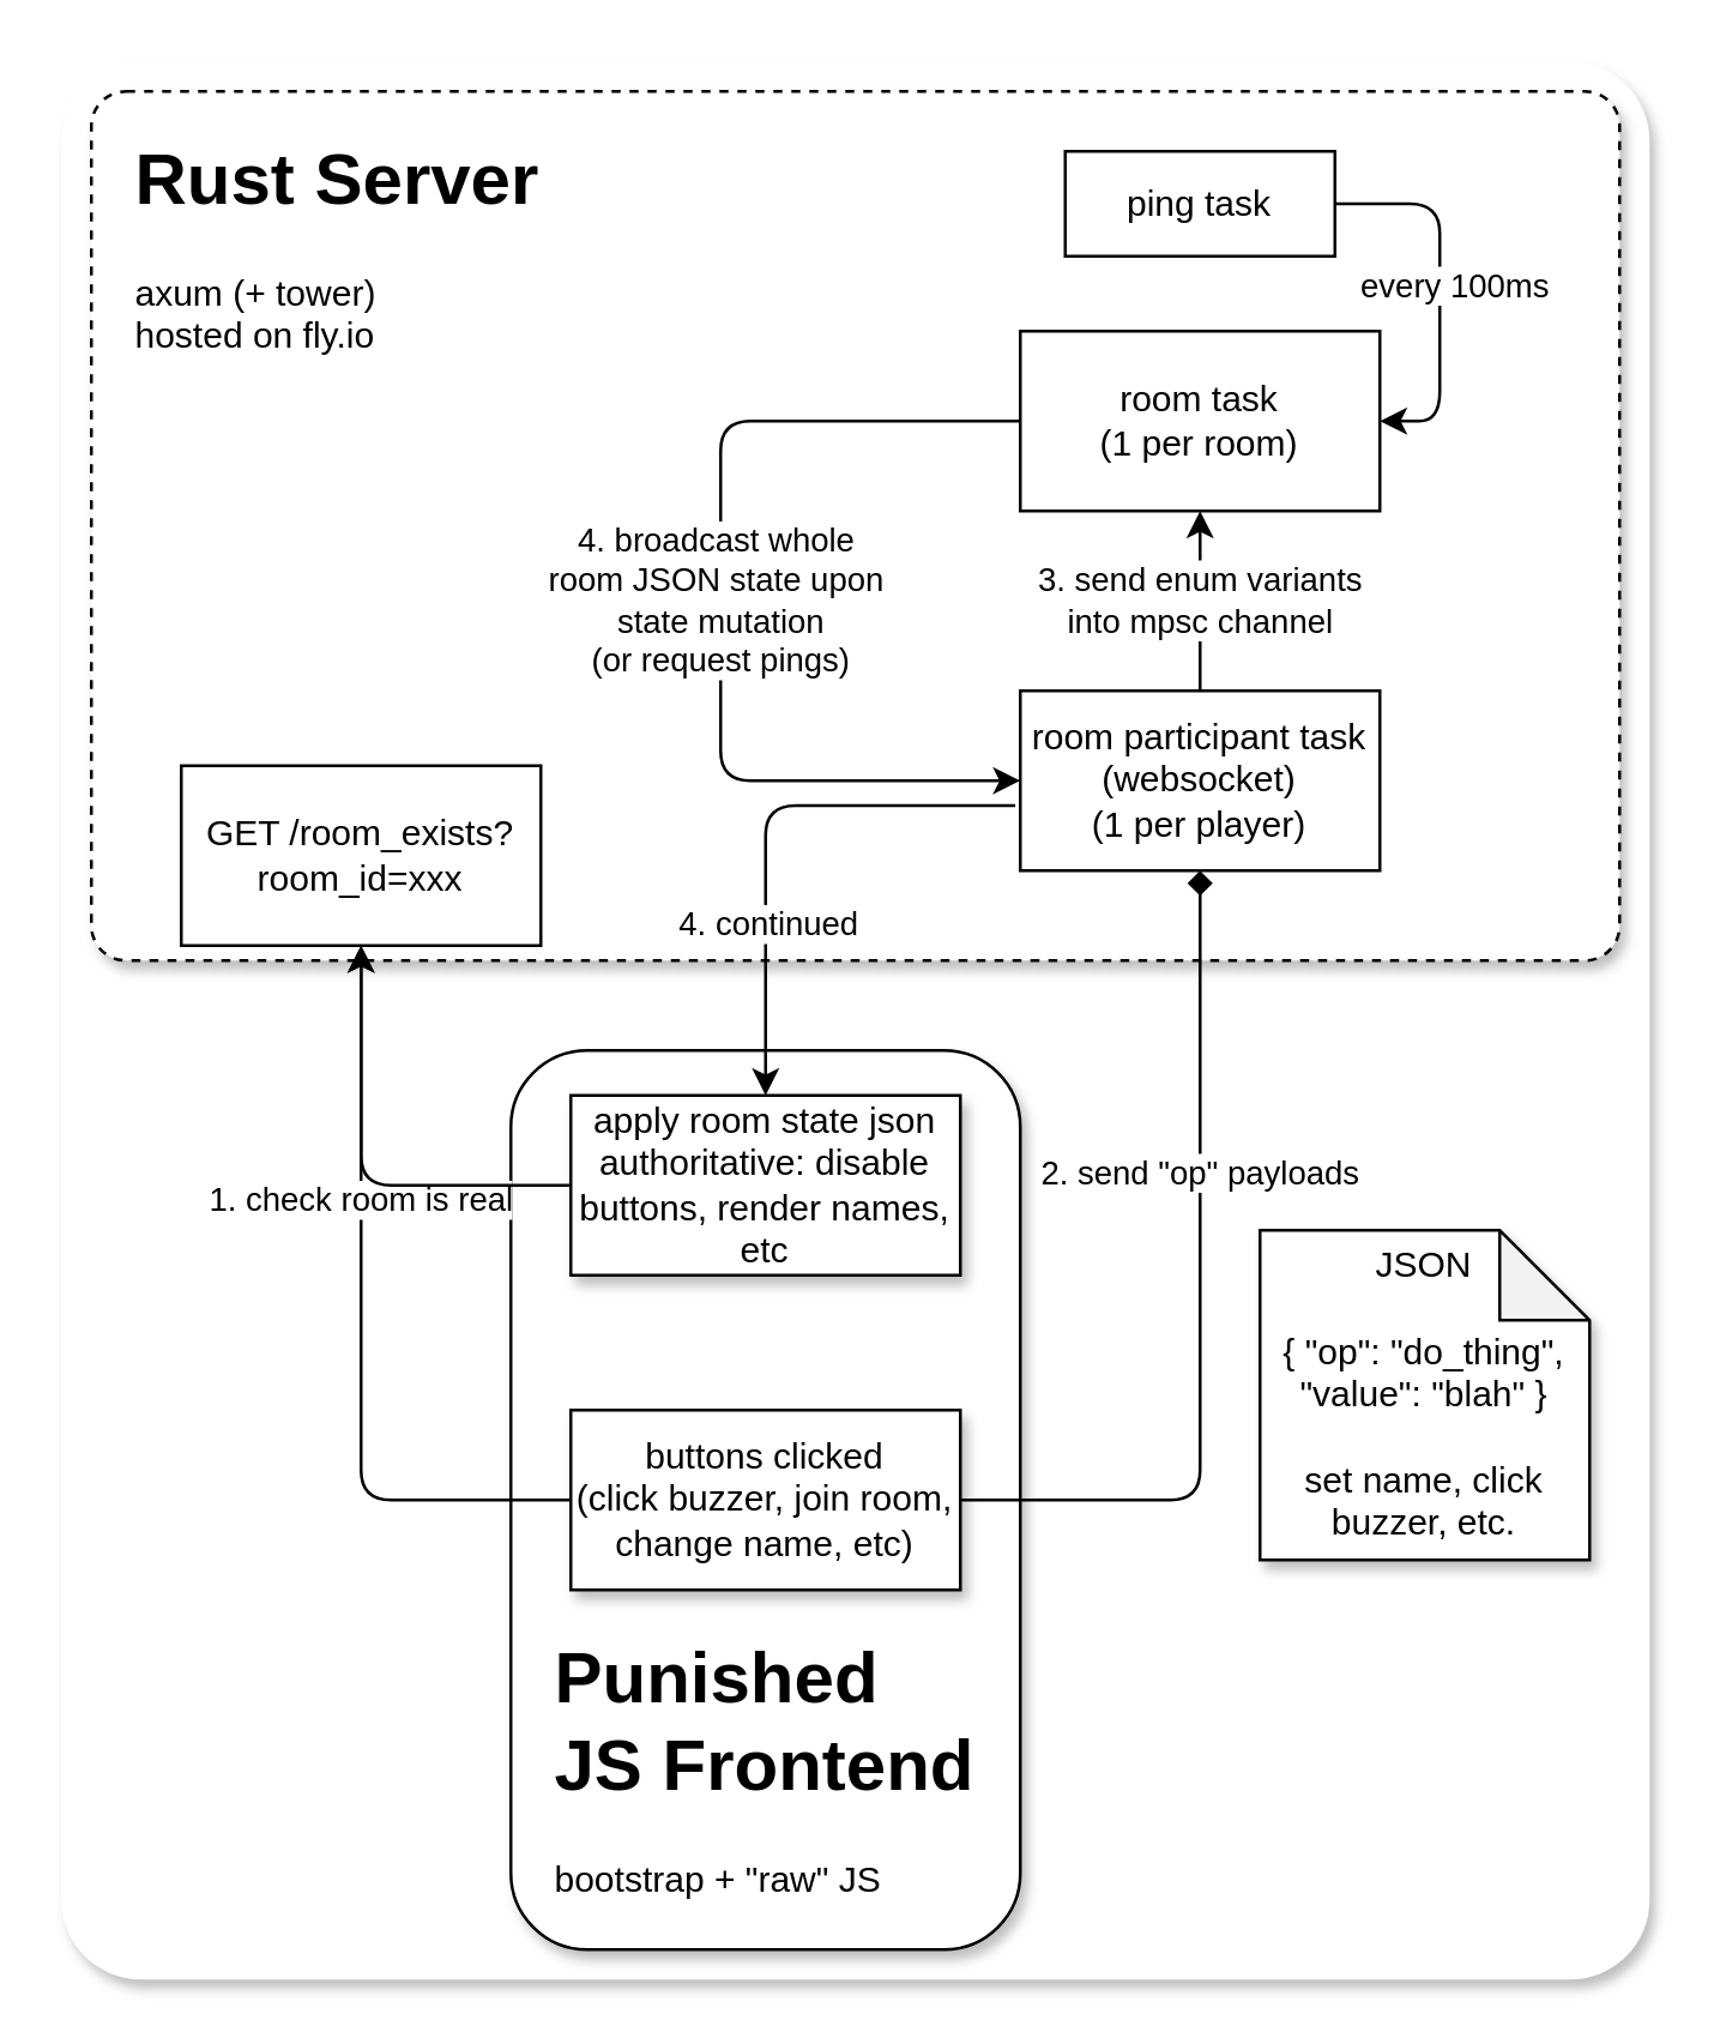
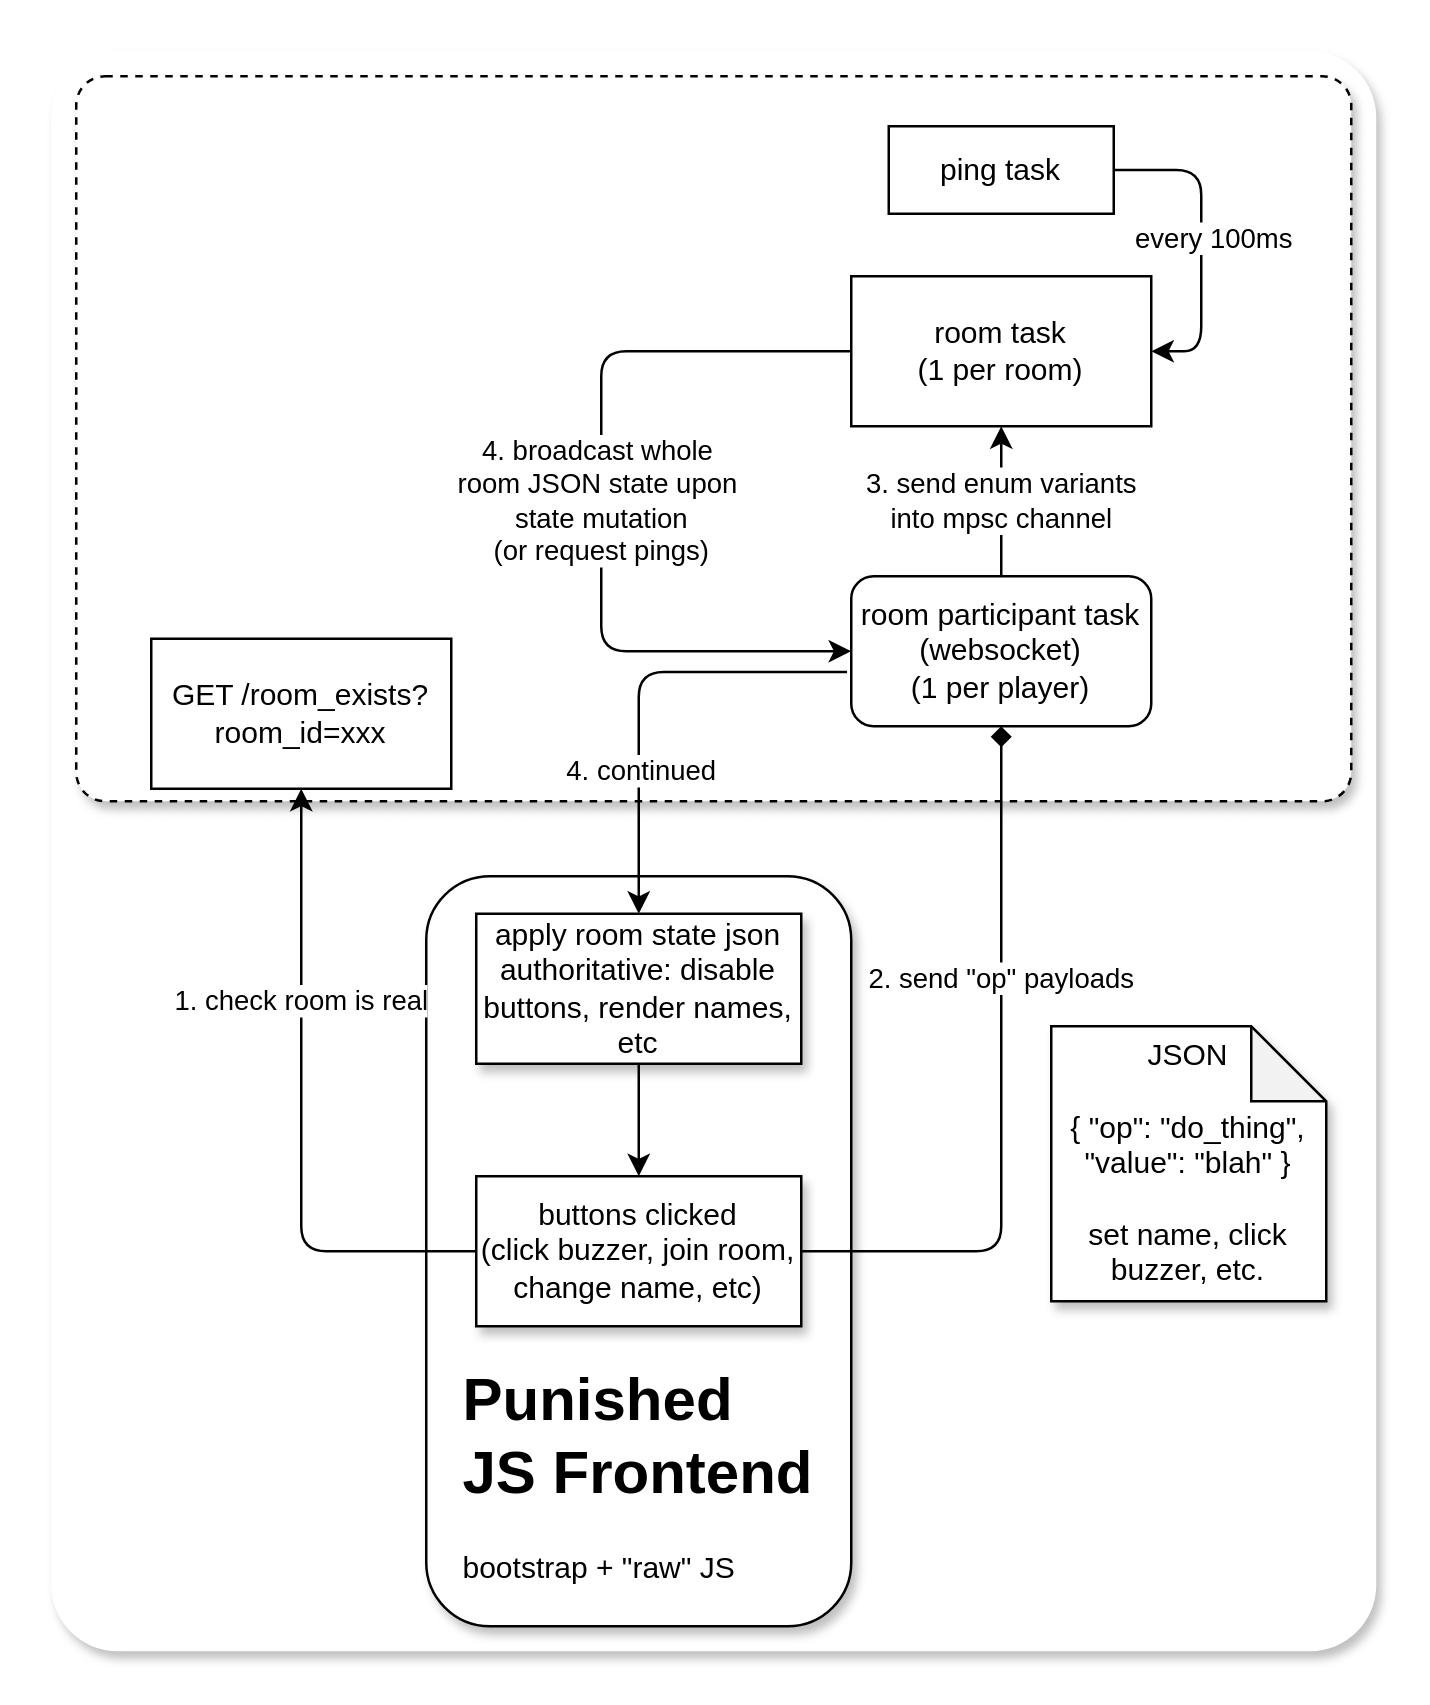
  <mxCell id="0" />
  <mxCell id="1" parent="0" />
  <mxCell id="2" value="" style="rounded=1;whiteSpace=wrap;html=1;shadow=1;strokeWidth=1;strokeColor=none;arcSize=5;" vertex="1" parent="1"><mxGeometry x="20" y="20" width="530" height="640" as="geometry" /></mxCell>
  <mxCell id="3" value="&lt;span&gt;JSON&lt;br&gt;&lt;br&gt;{ &quot;op&quot;: &quot;do_thing&quot;,&lt;/span&gt;&lt;br&gt;&lt;span&gt;&quot;value&quot;: &quot;blah&quot; }&lt;br&gt;&lt;br&gt;set name, click buzzer, etc.&lt;/span&gt;" style="shape=note;whiteSpace=wrap;html=1;backgroundOutline=1;darkOpacity=0.05;shadow=1;strokeWidth=1;" vertex="1" parent="1"><mxGeometry x="420" y="410" width="110" height="110" as="geometry" /></mxCell>
  <mxCell id="4" value="" style="rounded=1;whiteSpace=wrap;html=1;shadow=1;strokeWidth=1;" vertex="1" parent="1"><mxGeometry x="170" y="350" width="170" height="300" as="geometry" /></mxCell>
  <mxCell id="5" value="" style="rounded=1;whiteSpace=wrap;html=1;shadow=1;border-style=dashed;dashed=1;arcSize=4;" vertex="1" parent="1"><mxGeometry x="30" y="30" width="510" height="290" as="geometry" /></mxCell>
  <mxCell id="6" value="1. check room is real" style="edgeStyle=orthogonalEdgeStyle;html=1;entryX=0.5;entryY=1;entryDx=0;entryDy=0;" edge="1" parent="1" source="21" target="8"><mxGeometry x="0.333" relative="1" as="geometry"><mxPoint x="110" y="460" as="sourcePoint" /><mxPoint as="offset" /></mxGeometry></mxCell>
  <mxCell id="7" value="2. send &quot;op&quot; payloads" style="edgeStyle=orthogonalEdgeStyle;html=1;entryX=0.5;entryY=1;entryDx=0;entryDy=0;exitX=1;exitY=0.5;exitDx=0;exitDy=0;endArrow=diamond;" edge="1" parent="1" source="21" target="12"><mxGeometry x="0.3" relative="1" as="geometry"><mxPoint x="400" y="440" as="sourcePoint" /><mxPoint as="offset" /></mxGeometry></mxCell>
  <mxCell id="8" value="GET /room_exists?room_id=xxx" style="rounded=0;whiteSpace=wrap;html=1;" vertex="1" parent="1"><mxGeometry x="60" y="255" width="120" height="60" as="geometry" /></mxCell>
  <mxCell id="9" value="3. send enum variants&lt;br&gt;into mpsc channel" style="edgeStyle=orthogonalEdgeStyle;html=1;entryX=0.5;entryY=1;entryDx=0;entryDy=0;" edge="1" parent="1" source="12" target="14"><mxGeometry relative="1" as="geometry" /></mxCell>
  <mxCell id="10" style="edgeStyle=orthogonalEdgeStyle;html=1;exitX=-0.014;exitY=0.639;exitDx=0;exitDy=0;exitPerimeter=0;" edge="1" parent="1" source="12" target="20"><mxGeometry relative="1" as="geometry"><mxPoint x="240" y="350" as="targetPoint" /></mxGeometry></mxCell>
  <mxCell id="11" value="4. continued" style="edgeLabel;html=1;align=center;verticalAlign=middle;resizable=0;points=[];" vertex="1" connectable="0" parent="10"><mxGeometry x="0.435" y="-1" relative="1" as="geometry"><mxPoint x="1" y="-6" as="offset" /></mxGeometry></mxCell>
- <mxCell id="12" value="room participant task (websocket)&lt;br&gt;(1 per player)" style="rounded=0;whiteSpace=wrap;html=1;" vertex="1" parent="1"><mxGeometry x="340" y="230" width="120" height="60" as="geometry" /></mxCell>
+ <mxCell id="12" value="room participant task (websocket)&lt;br&gt;(1 per player)" style="whiteSpace=wrap;html=1;rounded=1;" vertex="1" parent="1"><mxGeometry x="340" y="230" width="120" height="60" as="geometry" /></mxCell>
  <mxCell id="13" value="4. broadcast whole&amp;nbsp;&lt;br&gt;room JSON state upon&amp;nbsp;&lt;br&gt;state mutation&lt;br&gt;(or request pings)" style="edgeStyle=orthogonalEdgeStyle;html=1;exitX=0;exitY=0.5;exitDx=0;exitDy=0;entryX=0;entryY=0.5;entryDx=0;entryDy=0;" edge="1" parent="1" source="14" target="12"><mxGeometry relative="1" as="geometry"><Array as="points"><mxPoint x="240" y="140" /><mxPoint x="240" y="260" /></Array></mxGeometry></mxCell>
  <mxCell id="14" value="room task&lt;br&gt;(1 per room)" style="rounded=0;whiteSpace=wrap;html=1;" vertex="1" parent="1"><mxGeometry x="340" y="110" width="120" height="60" as="geometry" /></mxCell>
  <mxCell id="15" style="edgeStyle=orthogonalEdgeStyle;html=1;entryX=1;entryY=0.5;entryDx=0;entryDy=0;exitX=1;exitY=0.5;exitDx=0;exitDy=0;" edge="1" parent="1" source="17" target="14"><mxGeometry relative="1" as="geometry"><Array as="points"><mxPoint x="480" y="68" /><mxPoint x="480" y="140" /></Array></mxGeometry></mxCell>
  <mxCell id="16" value="every 100ms" style="edgeLabel;html=1;align=center;verticalAlign=middle;resizable=0;points=[];" vertex="1" connectable="0" parent="15"><mxGeometry x="-0.02" y="4" relative="1" as="geometry"><mxPoint as="offset" /></mxGeometry></mxCell>
  <mxCell id="17" value="ping task" style="rounded=0;whiteSpace=wrap;html=1;" vertex="1" parent="1"><mxGeometry x="355" y="50" width="90" height="35" as="geometry" /></mxCell>
- <mxCell id="18" value="&lt;h1&gt;Rust Server&lt;/h1&gt;&lt;div&gt;axum (+ tower)&lt;/div&gt;&lt;div&gt;hosted on fly.io&lt;/div&gt;" style="text;html=1;strokeColor=none;fillColor=none;spacing=5;spacingTop=-20;whiteSpace=wrap;overflow=hidden;rounded=0;shadow=1;dashed=1;dashPattern=1 1;" vertex="1" parent="1"><mxGeometry x="40" y="40" width="190" height="120" as="geometry" /></mxCell>
- <mxCell id="19" style="edgeStyle=orthogonalEdgeStyle;html=1;" edge="1" parent="1" source="20" target="8"><mxGeometry relative="1" as="geometry" /></mxCell>
+ <mxCell id="19" style="edgeStyle=orthogonalEdgeStyle;html=1;" edge="1" parent="1" source="20" target="21"><mxGeometry relative="1" as="geometry" /></mxCell>
  <mxCell id="20" value="apply room state json authoritative: disable buttons, render names, etc" style="rounded=0;whiteSpace=wrap;html=1;shadow=1;strokeWidth=1;" vertex="1" parent="1"><mxGeometry x="190" y="365" width="130" height="60" as="geometry" /></mxCell>
  <mxCell id="21" value="buttons clicked&lt;br&gt;(click buzzer, join room, change name, etc)" style="rounded=0;whiteSpace=wrap;html=1;shadow=1;strokeWidth=1;" vertex="1" parent="1"><mxGeometry x="190" y="470" width="130" height="60" as="geometry" /></mxCell>
  <mxCell id="22" value="&lt;h1&gt;Punished JS Frontend&lt;/h1&gt;&lt;div&gt;bootstrap + &quot;raw&quot; JS&lt;/div&gt;" style="text;html=1;strokeColor=none;fillColor=none;spacing=5;spacingTop=-20;whiteSpace=wrap;overflow=hidden;rounded=0;shadow=1;" vertex="1" parent="1"><mxGeometry x="180" y="540" width="150" height="100" as="geometry" /></mxCell>
